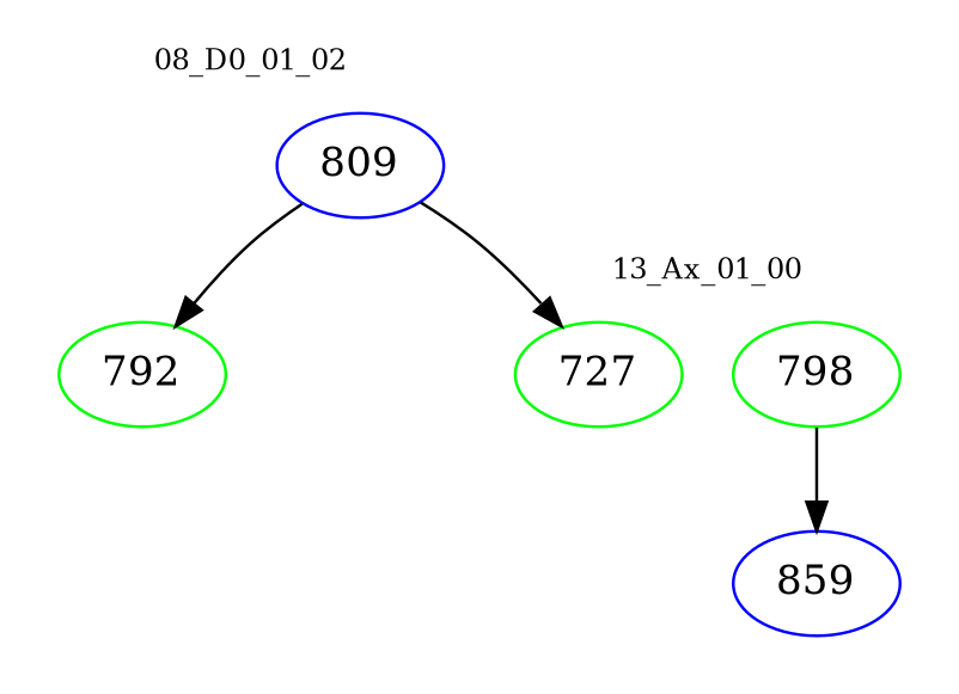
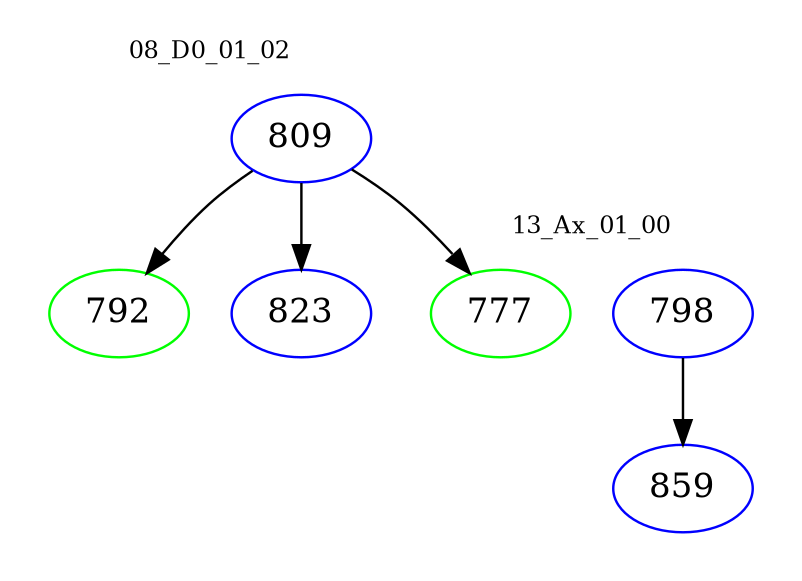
  digraph {
    node [color=blue]
    edge [color=black]
-   n1 [color=green label=798]
+   n1 [label=798]
    n2 [label=859]
-   n3 [color=green label=727]
+   n3 [color=green label=777]
    n4 [label=809]
    n5 [color=green label=792]
+   n6 [label=823]
    subgraph cluster_1 {
      color=white
      fontsize=10
      label="13_Ax_01_00"
      n1
      n2
      n3
    }
    subgraph cluster_2 {
      color=white
      fontsize=10
      label="08_D0_01_02"
      n4
      n5
+     n6
    }
    n1 -> n2
    n4 -> n3
    n4 -> n5
+   n4 -> n6
  }
